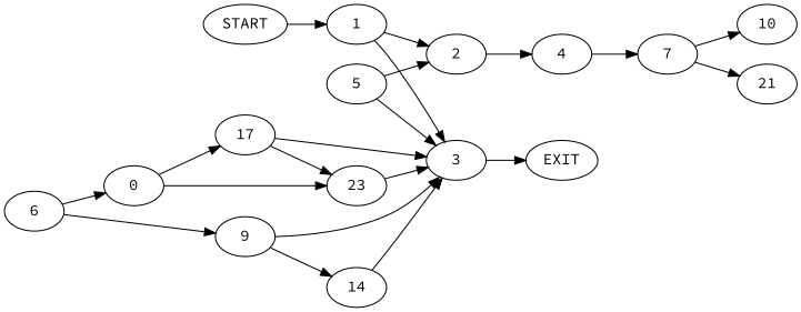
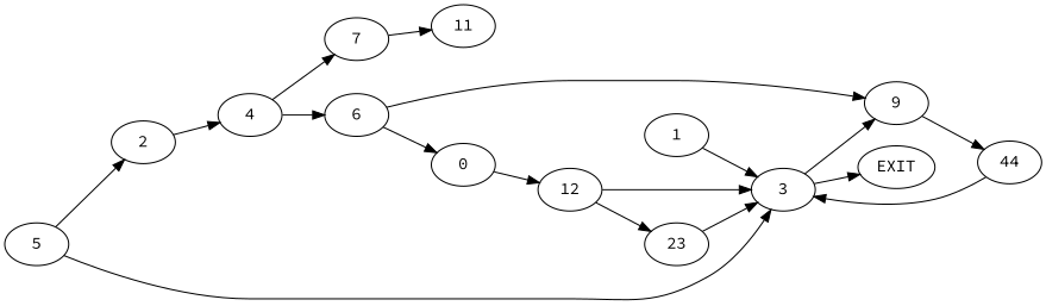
  digraph {
    fontname="Source Code Pro"
    rankdir=LR
    node [fontname="Source Code Pro"]
    edge [fontname="Source Code Pro"]
-   n1 [label=START]
    1
    2
    3
    n5 [label=EXIT]
    4
    6
    7
    5
    n10 [label=0]
    9
-   10
-   11 [label=21]
-   12 [label=17]
+   11
+   12
    n15 [label=23]
-   14
-   n1 -> 1
-   1 -> 2
+   14 [label=44]
    1 -> 3
    2 -> 4
    3 -> n5
+   4 -> 6
    4 -> 7
    6 -> n10
    6 -> 9
-   7 -> 10
    7 -> 11
    5 -> 2
    5 -> 3
    n10 -> 12
-   n10 -> n15
-   9 -> 3
+   3 -> 9
    9 -> 14
    12 -> 3
    12 -> n15
    n15 -> 3
    14 -> 3
  }
